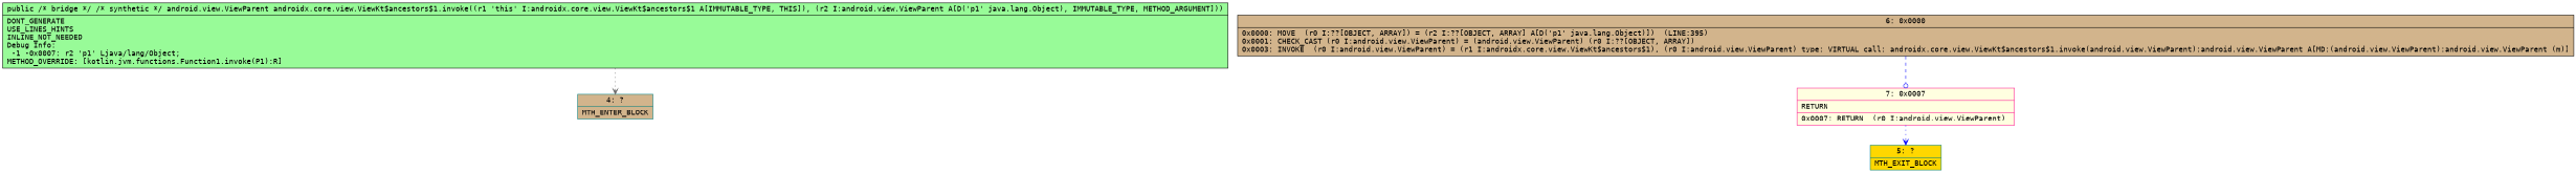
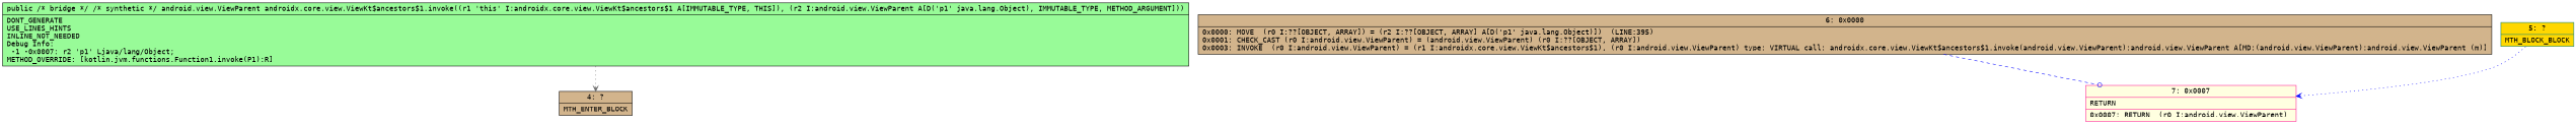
  digraph {
    fontname="DejaVu Sans Mono"
    node [color=teal fillcolor=tan fontname="DejaVu Sans Mono" shape=record style=filled]
    edge [arrowhead=vee color=blue fontname="DejaVu Sans Mono" style=dotted]
-   n1 [label="{4\:\ ?|MTH_ENTER_BLOCK\l}"]
+   n1 [color=black label="{4\:\ ?|MTH_ENTER_BLOCK\l}"]
    n2 [color=black label="{6\:\ 0x0000|0x0000: MOVE  (r0 I:??[OBJECT, ARRAY]) = (r2 I:??[OBJECT, ARRAY] A[D('p1' java.lang.Object)])  (LINE:395)\l0x0001: CHECK_CAST (r0 I:android.view.ViewParent) = (android.view.ViewParent) (r0 I:??[OBJECT, ARRAY]) \l0x0003: INVOKE  (r0 I:android.view.ViewParent) = (r1 I:androidx.core.view.ViewKt$ancestors$1), (r0 I:android.view.ViewParent) type: VIRTUAL call: androidx.core.view.ViewKt$ancestors$1.invoke(android.view.ViewParent):android.view.ViewParent A[MD:(android.view.ViewParent):android.view.ViewParent (m)]\l}"]
    n3 [color=deeppink fillcolor=lightyellow label="{7\:\ 0x0007|RETURN\l|0x0007: RETURN  (r0 I:android.view.ViewParent) \l}"]
-   n4 [fillcolor=gold label="{5\:\ ?|MTH_EXIT_BLOCK\l}"]
+   n4 [fillcolor=gold label="{5\:\ ?|MTH_BLOCK_BLOCK\l}"]
    n5 [color=black fillcolor=palegreen label="{public \/* bridge *\/ \/* synthetic *\/ android.view.ViewParent androidx.core.view.ViewKt$ancestors$1.invoke((r1 'this' I:androidx.core.view.ViewKt$ancestors$1 A[IMMUTABLE_TYPE, THIS]), (r2 I:android.view.ViewParent A[D('p1' java.lang.Object), IMMUTABLE_TYPE, METHOD_ARGUMENT]))  | DONT_GENERATE\lUSE_LINES_HINTS\lINLINE_NOT_NEEDED\lDebug Info:\l  \-1 \-0x0007: r2 'p1' Ljava\/lang\/Object;\lMETHOD_OVERRIDE: [kotlin.jvm.functions.Function1.invoke(P1):R]\l}"]
    n2 -> n3 [arrowhead=odot style=dashed]
-   n3 -> n4
+   n4 -> n3
    n5 -> n1 [color=gray40]
  }
